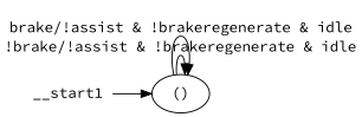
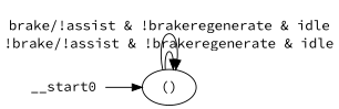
  digraph {
    rankdir=LR
    fontname="Source Code Pro"
    node [fontname="Source Code Pro"]
    edge [fontname="Source Code Pro"]
    n1 [label="()"]
-   __start0 [shape=none label=__start1]
+   __start0 [shape=none]
    n1 -> n1 [label="!brake/!assist & !brakeregenerate & idle"]
    n1 -> n1 [label="brake/!assist & !brakeregenerate & idle"]
    __start0 -> n1
  }
